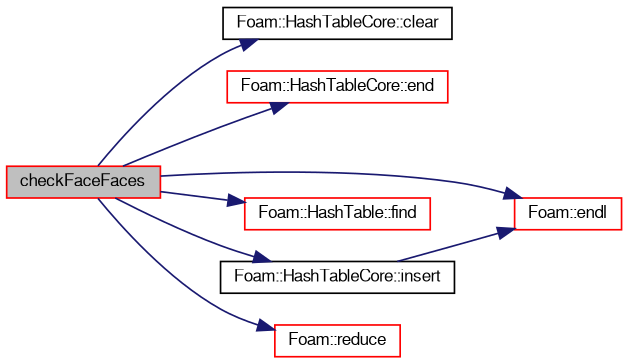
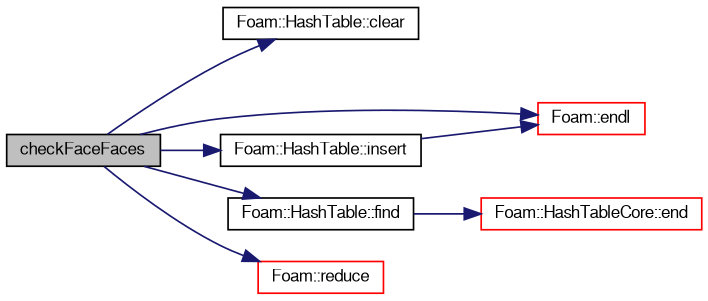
  digraph {
    rankdir=LR
    node [color=black fontname=FreeSans fontsize=10 shape=record]
    edge [color=midnightblue fontname=FreeSans fontsize=10 labelfontname=FreeSans labelfontsize=10 style=solid]
-   n1 [color=red fillcolor=grey75 fontcolor=black height=0.2 label=checkFaceFaces style=filled width=0.4]
-   n2 [height=0.2 label="Foam::HashTableCore::clear" width=0.4]
+   n1 [fillcolor=grey75 fontcolor=black height=0.2 label=checkFaceFaces style=filled width=0.4]
+   n2 [height=0.2 label="Foam::HashTable::clear" width=0.4]
    n3 [color=red height=0.2 label="Foam::HashTableCore::end" width=0.4]
    n4 [color=red height=0.2 label="Foam::endl" width=0.4]
-   n5 [color=red height=0.2 label="Foam::HashTable::find" width=0.4]
-   n6 [height=0.2 label="Foam::HashTableCore::insert" width=0.4]
+   n5 [height=0.2 label="Foam::HashTable::find" width=0.4]
+   n6 [height=0.2 label="Foam::HashTable::insert" width=0.4]
    n7 [color=red height=0.2 label="Foam::reduce" width=0.4]
    n1 -> n2
-   n1 -> n3
+   n5 -> n3
    n1 -> n4
    n1 -> n5
    n1 -> n6
    n1 -> n7
    n6 -> n4
  }
